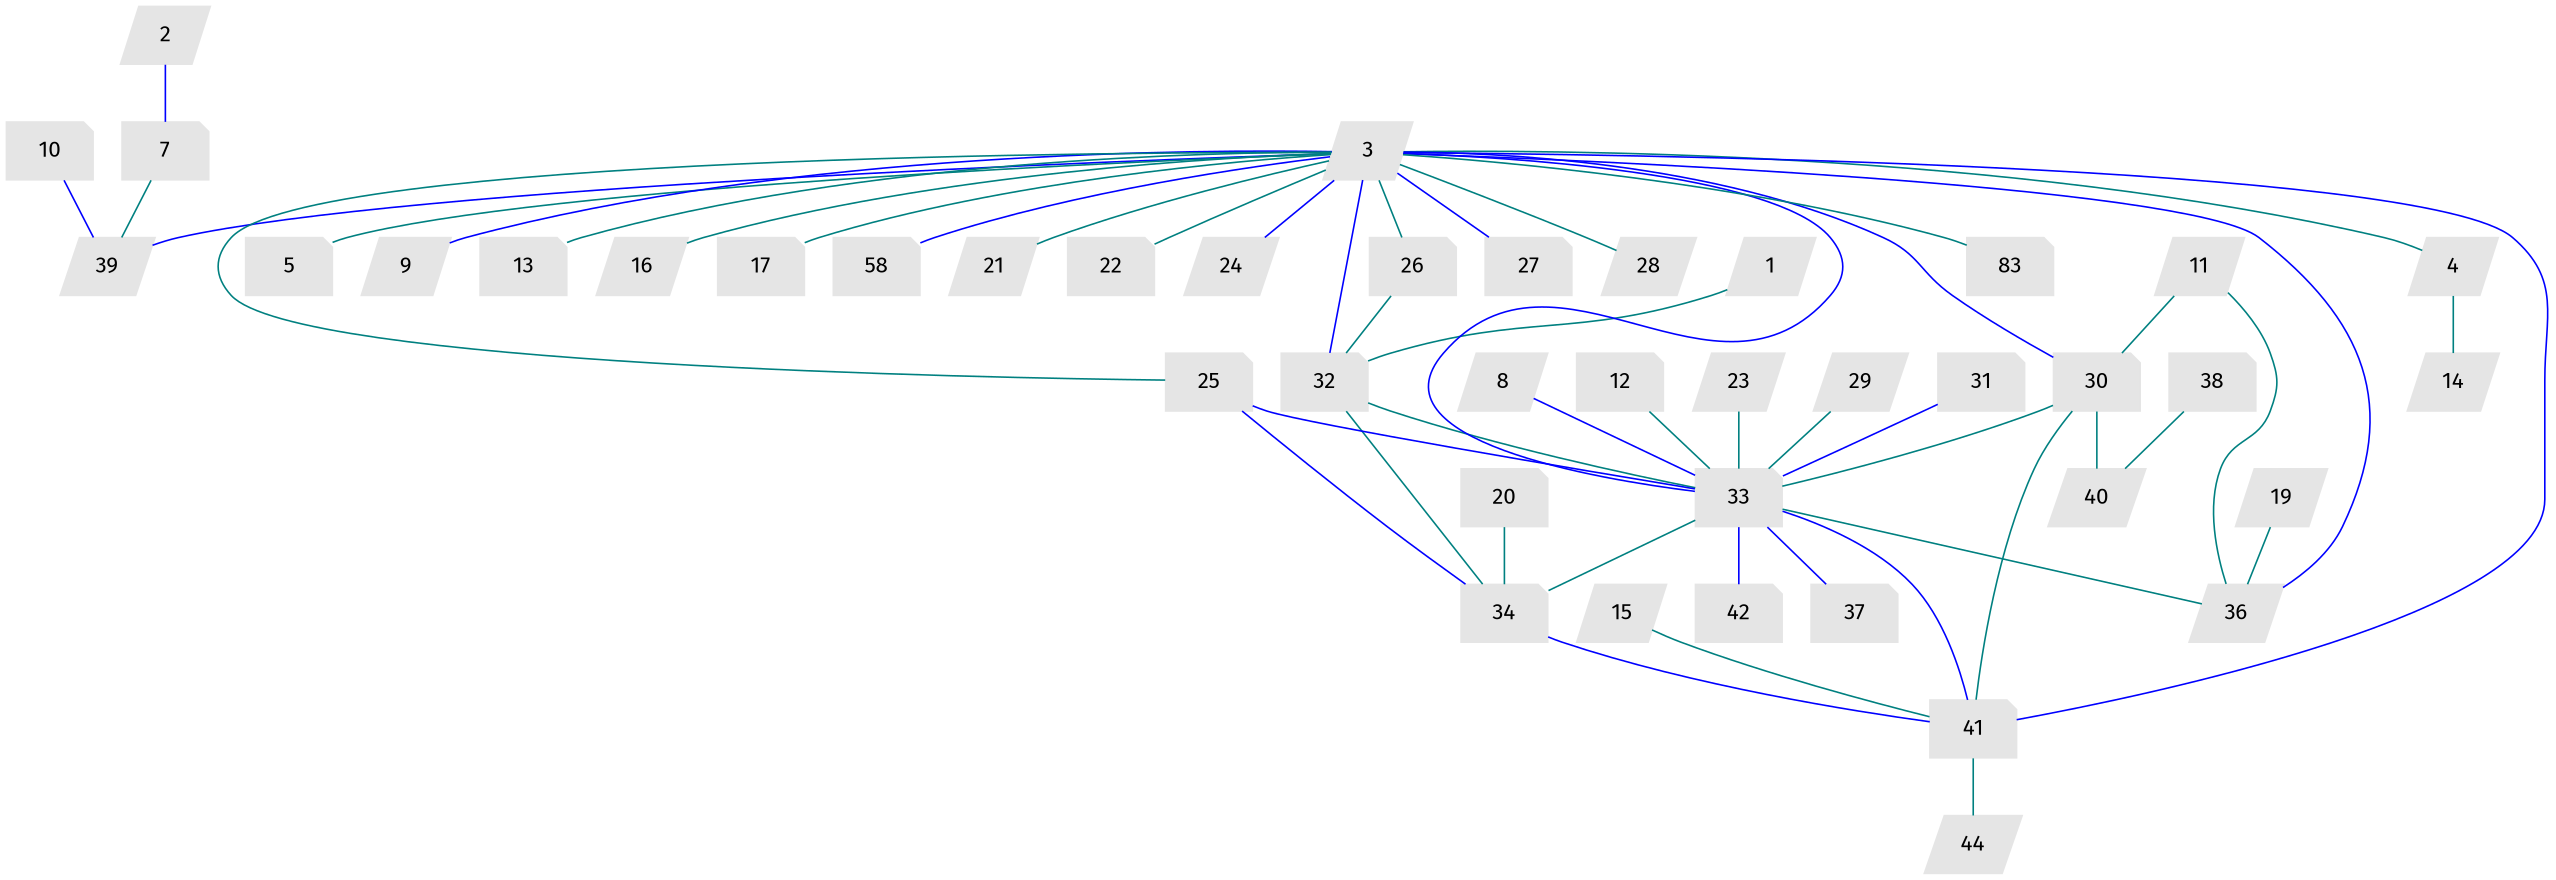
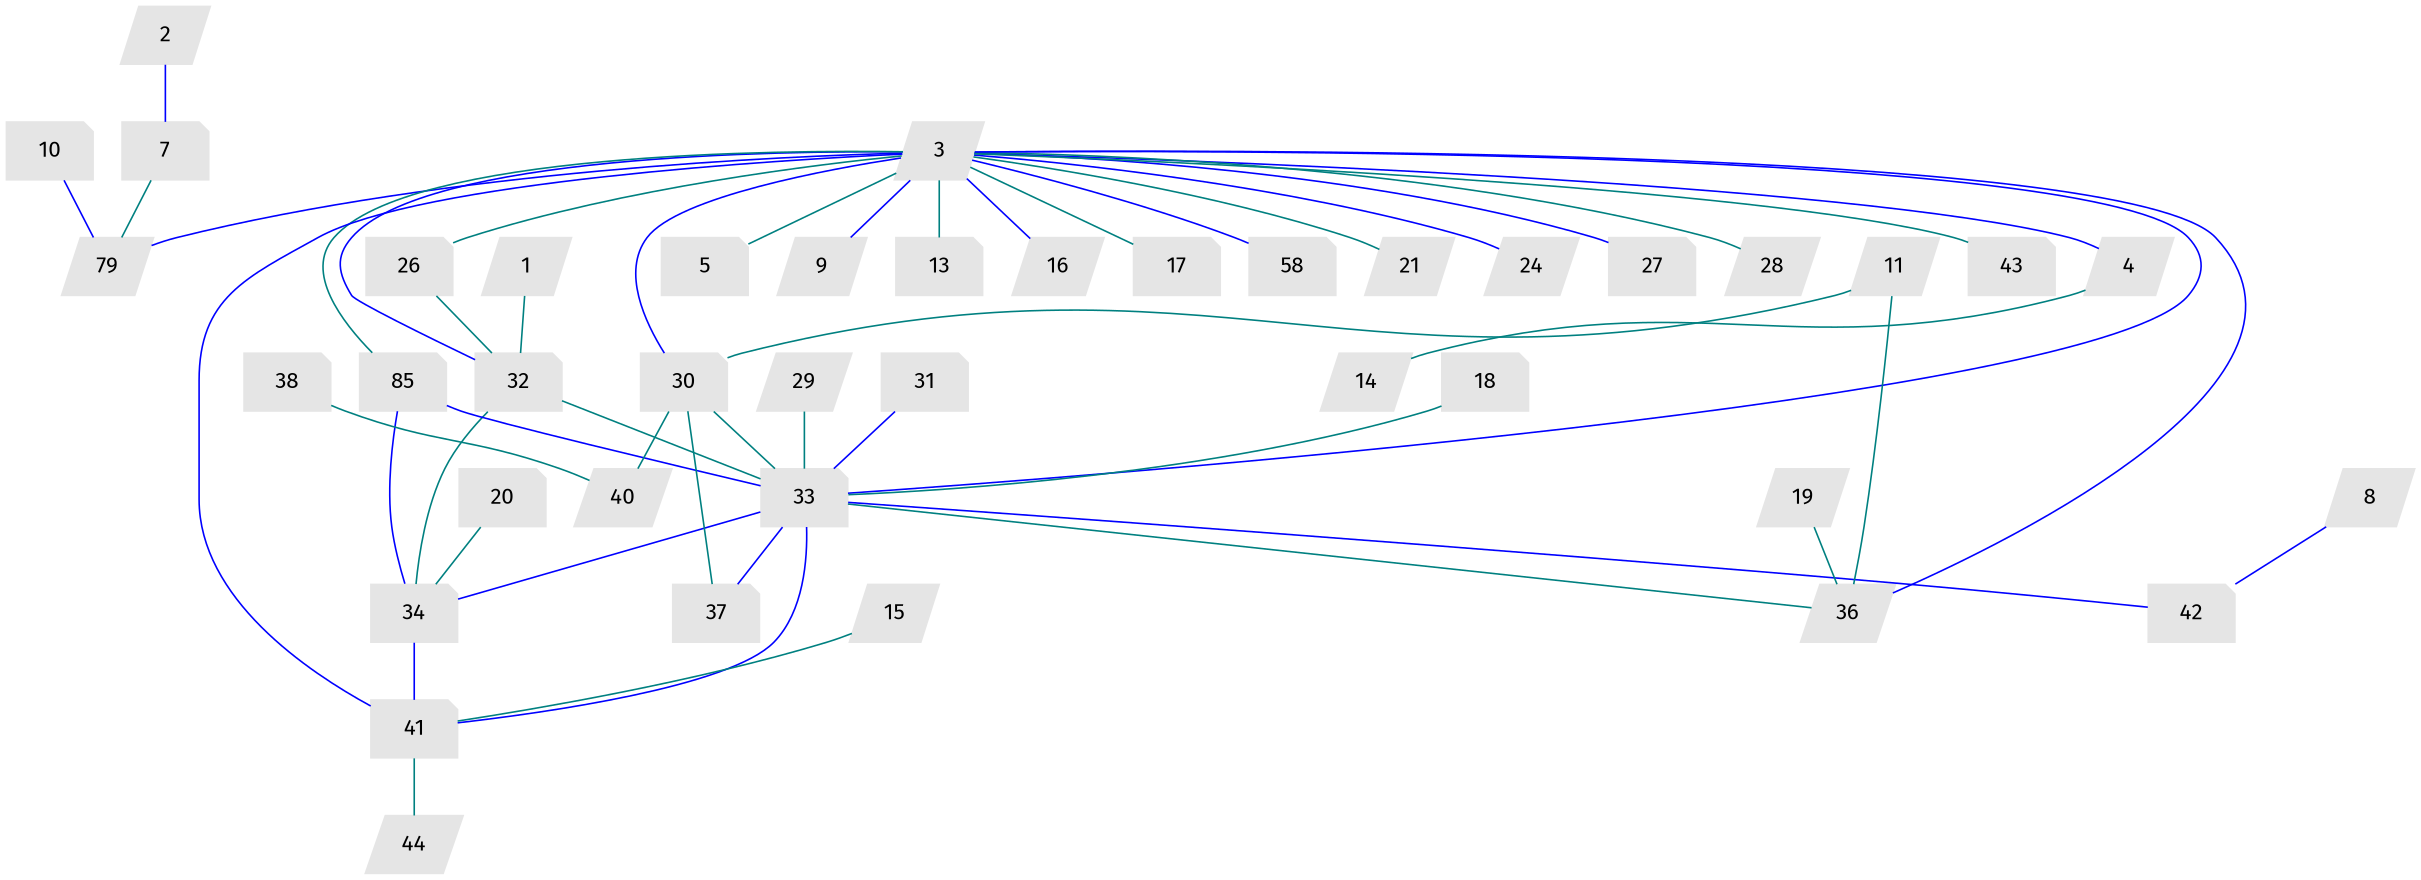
  graph {
    fontname="Fira Sans"
    node [color=gray90 fontname="Fira Sans" shape=note style=filled]
    edge [color=teal fontname="Fira Sans" weight=1.0]
    1 [shape=parallelogram]
    32
    33
    34
    2 [shape=parallelogram]
    7
-   39 [shape=parallelogram]
+   39 [shape=parallelogram label=79]
    3 [shape=parallelogram]
    4 [shape=parallelogram]
    5
    9 [shape=parallelogram]
    13
    16 [shape=parallelogram]
    17
    n15 [label=58]
    21 [shape=parallelogram]
-   22
    24 [shape=parallelogram]
-   25
+   25 [label=85]
    26
    27
    28 [shape=parallelogram]
    30
    36 [shape=parallelogram]
    41
-   43 [label=83]
+   43
    14 [shape=parallelogram]
    37
    40 [shape=parallelogram]
    42
    44 [shape=parallelogram]
    8 [shape=parallelogram]
    10
    11 [shape=parallelogram]
-   12
+   12 [label=18]
    15 [shape=parallelogram]
    19 [shape=parallelogram]
    20
-   23 [shape=parallelogram]
    29 [shape=parallelogram]
    31
    38
    1 -- 32
    32 -- 33
    32 -- 34
-   33 -- 34
+   33 -- 34 [color=blue]
    33 -- 36
    33 -- 41 [color=blue]
    33 -- 37 [color=blue]
    33 -- 42 [color=blue]
    34 -- 41 [color=blue weight=2.0]
    2 -- 7 [color=blue]
    7 -- 39
    3 -- 32 [color=blue]
    3 -- 33 [color=blue]
    3 -- 39 [color=blue]
-   3 -- 4
+   3 -- 4 [color=blue]
    3 -- 5
    3 -- 9 [color=blue]
    3 -- 13
-   3 -- 16
+   3 -- 16 [color=blue]
    3 -- 17
    3 -- n15 [color=blue]
    3 -- 21
-   3 -- 22
    3 -- 24 [color=blue]
    3 -- 25
    3 -- 26 [weight=2.0]
    3 -- 27 [color=blue]
    3 -- 28
    3 -- 30 [color=blue]
    3 -- 36 [color=blue]
    3 -- 41 [color=blue weight=3.0]
    3 -- 43
    4 -- 14
    25 -- 33 [color=blue]
    25 -- 34 [color=blue]
    26 -- 32 [weight=2.0]
    30 -- 33
-   30 -- 41
+   30 -- 37
    30 -- 40
    41 -- 44
-   8 -- 33 [color=blue]
+   8 -- 42 [color=blue]
    10 -- 39 [color=blue]
    11 -- 30
    11 -- 36
    12 -- 33
    15 -- 41
    19 -- 36
    20 -- 34
-   23 -- 33 [weight=2.0]
    29 -- 33
    31 -- 33 [color=blue]
    38 -- 40
  }
